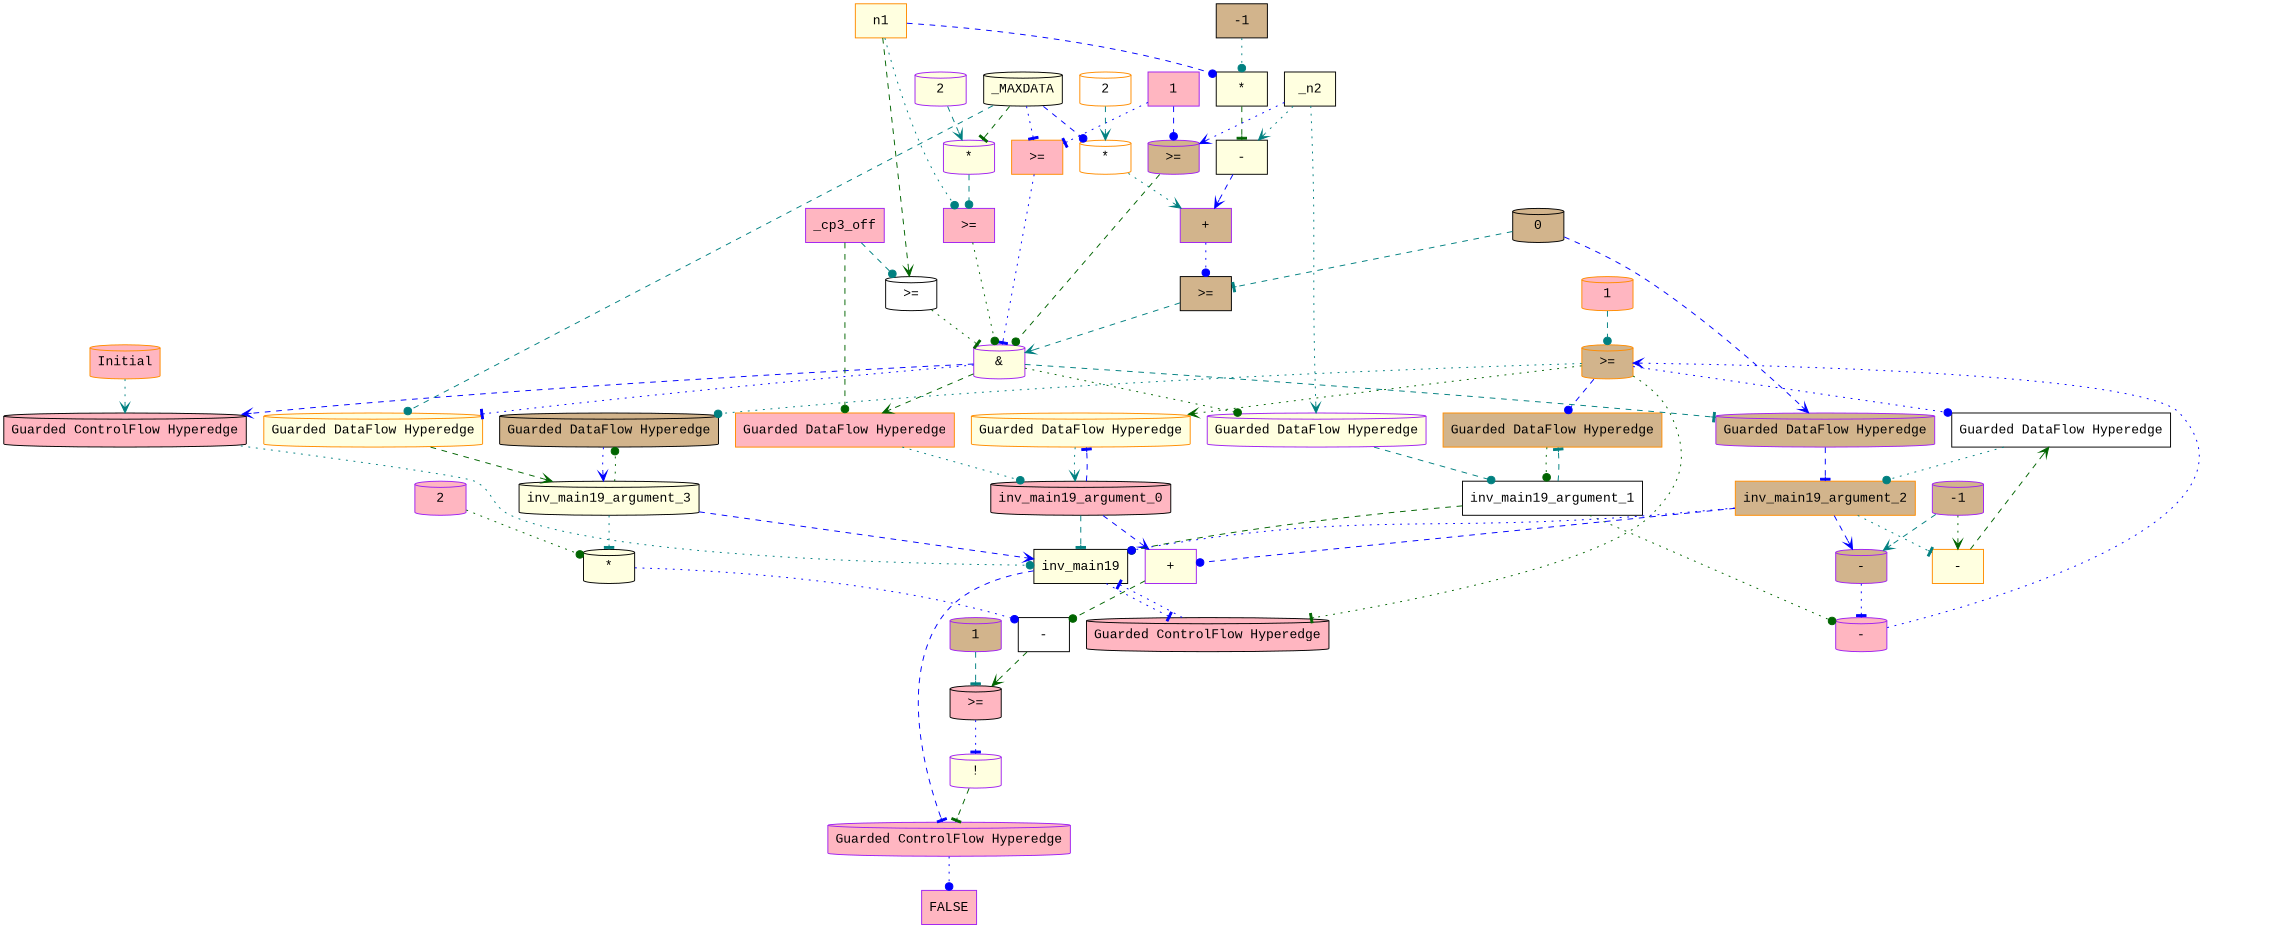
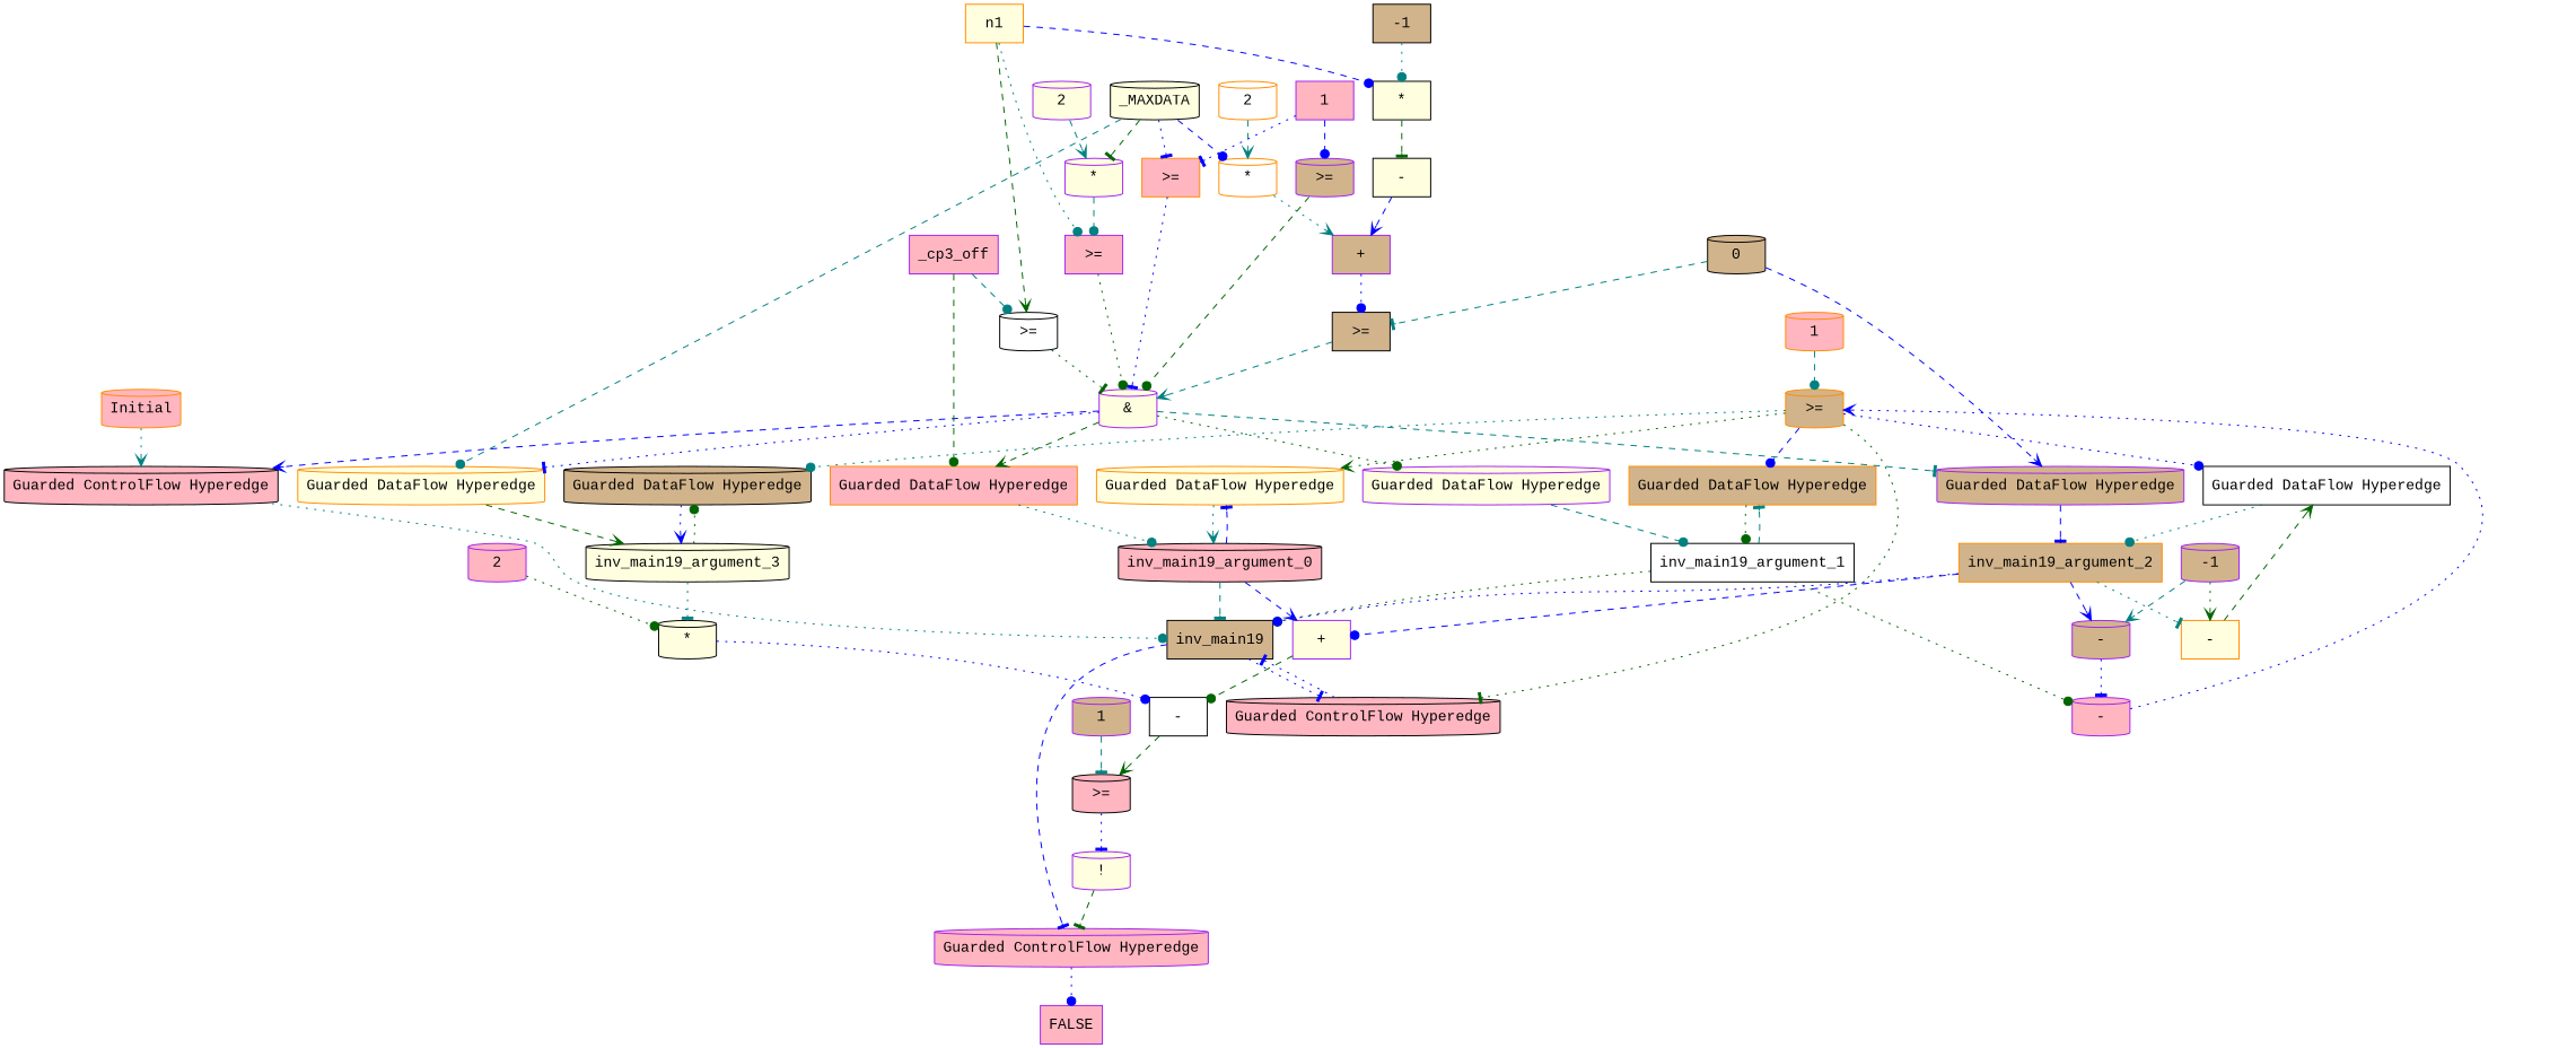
  digraph {
    fontname="Liberation Mono"
    node [color=black fillcolor=lightyellow fontname="Liberation Mono" shape=cylinder style=filled]
    edge [arrowhead=dot color=blue fontname="Liberation Mono" style=dotted]
-   n1 [label=inv_main19 shape=box]
+   n1 [fillcolor=tan label=inv_main19 shape=box]
    n2 [fillcolor=lightpink label="Guarded ControlFlow Hyperedge"]
    n3 [color=purple fillcolor=lightpink label="Guarded ControlFlow Hyperedge"]
    n4 [color=purple fillcolor=lightpink label=FALSE shape=box]
    n5 [color=darkorange fillcolor=lightpink label=Initial]
    n6 [fillcolor=lightpink label="Guarded ControlFlow Hyperedge"]
    n7 [fillcolor=lightpink label=inv_main19_argument_0]
    n8 [color=purple label="+" shape=box]
    n9 [color=darkorange label="Guarded DataFlow Hyperedge"]
    n10 [fillcolor=white label="-" shape=box]
    n11 [fillcolor=white label=inv_main19_argument_1 shape=box]
    n12 [color=purple fillcolor=lightpink label="-"]
    n13 [color=darkorange fillcolor=tan label="Guarded DataFlow Hyperedge" shape=box]
    n14 [color=darkorange fillcolor=tan label=">="]
    n15 [color=darkorange fillcolor=tan label=inv_main19_argument_2 shape=box]
    n16 [color=purple fillcolor=tan label="-"]
    n17 [color=darkorange label="-" shape=box]
    n18 [fillcolor=white label="Guarded DataFlow Hyperedge" shape=box]
    n19 [label=inv_main19_argument_3]
    n20 [label="*"]
    n21 [fillcolor=tan label="Guarded DataFlow Hyperedge"]
    n22 [color=purple label="&"]
    n23 [color=darkorange fillcolor=lightpink label="Guarded DataFlow Hyperedge" shape=box]
    n24 [color=purple label="Guarded DataFlow Hyperedge"]
    n25 [color=purple fillcolor=tan label="Guarded DataFlow Hyperedge"]
    n26 [color=darkorange label="Guarded DataFlow Hyperedge"]
    n27 [color=darkorange fillcolor=lightpink label=">=" shape=box]
    n28 [color=purple fillcolor=lightpink label=1 shape=box]
    n29 [color=purple fillcolor=tan label=">="]
    n30 [label=_MAXDATA]
    n31 [color=darkorange fillcolor=white label="*"]
    n32 [color=purple label="*"]
    n33 [color=purple fillcolor=tan label="+" shape=box]
    n34 [color=purple fillcolor=lightpink label=">=" shape=box]
    n35 [fillcolor=white label=">="]
    n36 [color=darkorange label=n1 shape=box]
    n37 [label="*" shape=box]
    n38 [label="-" shape=box]
    n39 [color=purple fillcolor=lightpink label=_cp3_off shape=box]
-   n40 [label=_n2 shape=box]
    n41 [fillcolor=tan label=">=" shape=box]
    n42 [color=darkorange fillcolor=white label=2]
    n43 [fillcolor=tan label=-1 shape=box]
    n44 [fillcolor=tan label=0]
    n45 [color=purple label=2]
    n46 [color=darkorange fillcolor=lightpink label=1]
    n47 [color=purple fillcolor=tan label=-1]
    n48 [color=purple label="!"]
    n49 [fillcolor=lightpink label=">="]
    n50 [color=purple fillcolor=lightpink label=2]
    n51 [color=purple fillcolor=tan label=1]
    n1 -> n2 [arrowhead=tee]
    n1 -> n3 [arrowhead=tee style=dashed]
    n2 -> n1 [arrowhead=tee]
    n3 -> n4
    n5 -> n6 [arrowhead=vee color=teal]
    n6 -> n1 [color=teal]
    n7 -> n1 [arrowhead=tee color=teal style=dashed]
    n7 -> n8 [arrowhead=vee style=dashed]
    n7 -> n9 [arrowhead=tee style=dashed]
    n8 -> n10 [color=darkgreen style=dashed]
    n9 -> n7 [arrowhead=vee color=teal]
    n10 -> n49 [arrowhead=vee color=darkgreen style=dashed]
-   n11 -> n1 [color=darkgreen style=dashed]
+   n11 -> n1 [color=darkgreen]
    n11 -> n12 [color=darkgreen]
    n11 -> n13 [arrowhead=tee color=teal style=dashed]
    n12 -> n14 [arrowhead=vee]
    n13 -> n11 [color=darkgreen]
    n14 -> n2 [arrowhead=tee color=darkgreen]
    n14 -> n9 [arrowhead=vee color=darkgreen]
    n14 -> n13 [style=dashed]
    n14 -> n18
    n14 -> n21 [color=teal]
    n15 -> n1
    n15 -> n8 [style=dashed]
    n15 -> n16 [arrowhead=vee style=dashed]
    n15 -> n17 [arrowhead=tee color=teal]
    n16 -> n12 [arrowhead=tee]
    n17 -> n18 [arrowhead=vee color=darkgreen style=dashed]
    n18 -> n15 [color=teal]
-   n19 -> n1 [arrowhead=vee style=dashed]
    n19 -> n20 [arrowhead=tee color=teal]
    n19 -> n21 [color=darkgreen]
    n20 -> n10
    n21 -> n19 [arrowhead=vee]
    n22 -> n6 [arrowhead=vee style=dashed]
    n22 -> n23 [arrowhead=vee color=darkgreen style=dashed]
    n22 -> n24 [color=darkgreen]
    n22 -> n25 [arrowhead=tee color=teal style=dashed]
    n22 -> n26 [arrowhead=tee]
    n23 -> n7 [color=teal]
    n24 -> n11 [color=teal style=dashed]
    n25 -> n15 [arrowhead=tee style=dashed]
    n26 -> n19 [arrowhead=vee color=darkgreen style=dashed]
    n27 -> n22 [arrowhead=tee]
    n28 -> n27 [arrowhead=tee]
    n28 -> n29 [style=dashed]
    n29 -> n22 [color=darkgreen style=dashed]
    n30 -> n26 [color=teal style=dashed]
    n30 -> n27 [arrowhead=tee]
    n30 -> n31 [style=dashed]
    n30 -> n32 [arrowhead=tee color=darkgreen style=dashed]
    n31 -> n33 [arrowhead=vee color=teal]
    n32 -> n34 [color=teal style=dashed]
    n33 -> n41
    n34 -> n22 [color=darkgreen]
    n35 -> n22 [arrowhead=tee color=darkgreen]
    n36 -> n34 [color=teal]
    n36 -> n35 [arrowhead=vee color=darkgreen style=dashed]
    n36 -> n37 [style=dashed]
    n37 -> n38 [arrowhead=tee color=darkgreen style=dashed]
    n38 -> n33 [arrowhead=vee style=dashed]
    n39 -> n23 [color=darkgreen style=dashed]
    n39 -> n35 [color=teal style=dashed]
-   n40 -> n24 [arrowhead=vee color=teal]
-   n40 -> n29 [arrowhead=vee]
-   n40 -> n38 [arrowhead=vee color=teal]
    n41 -> n22 [arrowhead=vee color=teal style=dashed]
    n42 -> n31 [arrowhead=vee color=teal style=dashed]
    n43 -> n37 [color=teal]
    n44 -> n25 [arrowhead=vee style=dashed]
    n44 -> n41 [arrowhead=tee color=teal style=dashed]
    n45 -> n32 [arrowhead=vee color=teal style=dashed]
    n46 -> n14 [color=teal style=dashed]
    n47 -> n16 [arrowhead=vee color=teal style=dashed]
    n47 -> n17 [arrowhead=vee color=darkgreen]
    n48 -> n3 [arrowhead=tee color=darkgreen style=dashed]
    n49 -> n48 [arrowhead=tee]
    n50 -> n20 [color=darkgreen]
    n51 -> n49 [arrowhead=tee color=teal style=dashed]
  }
